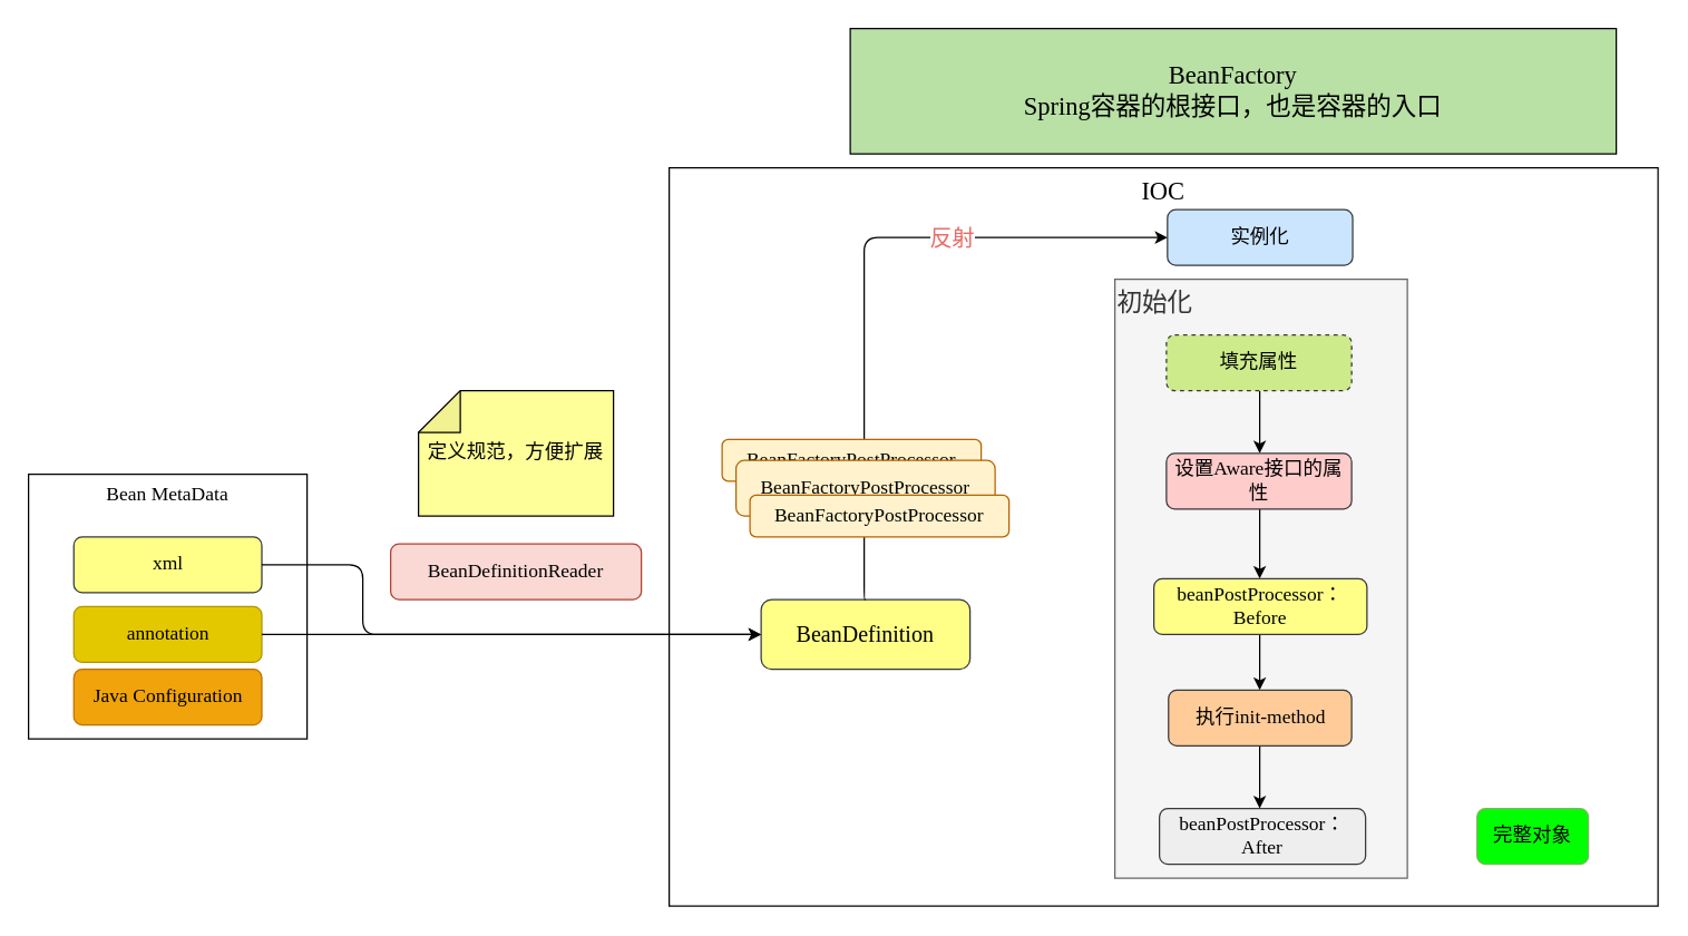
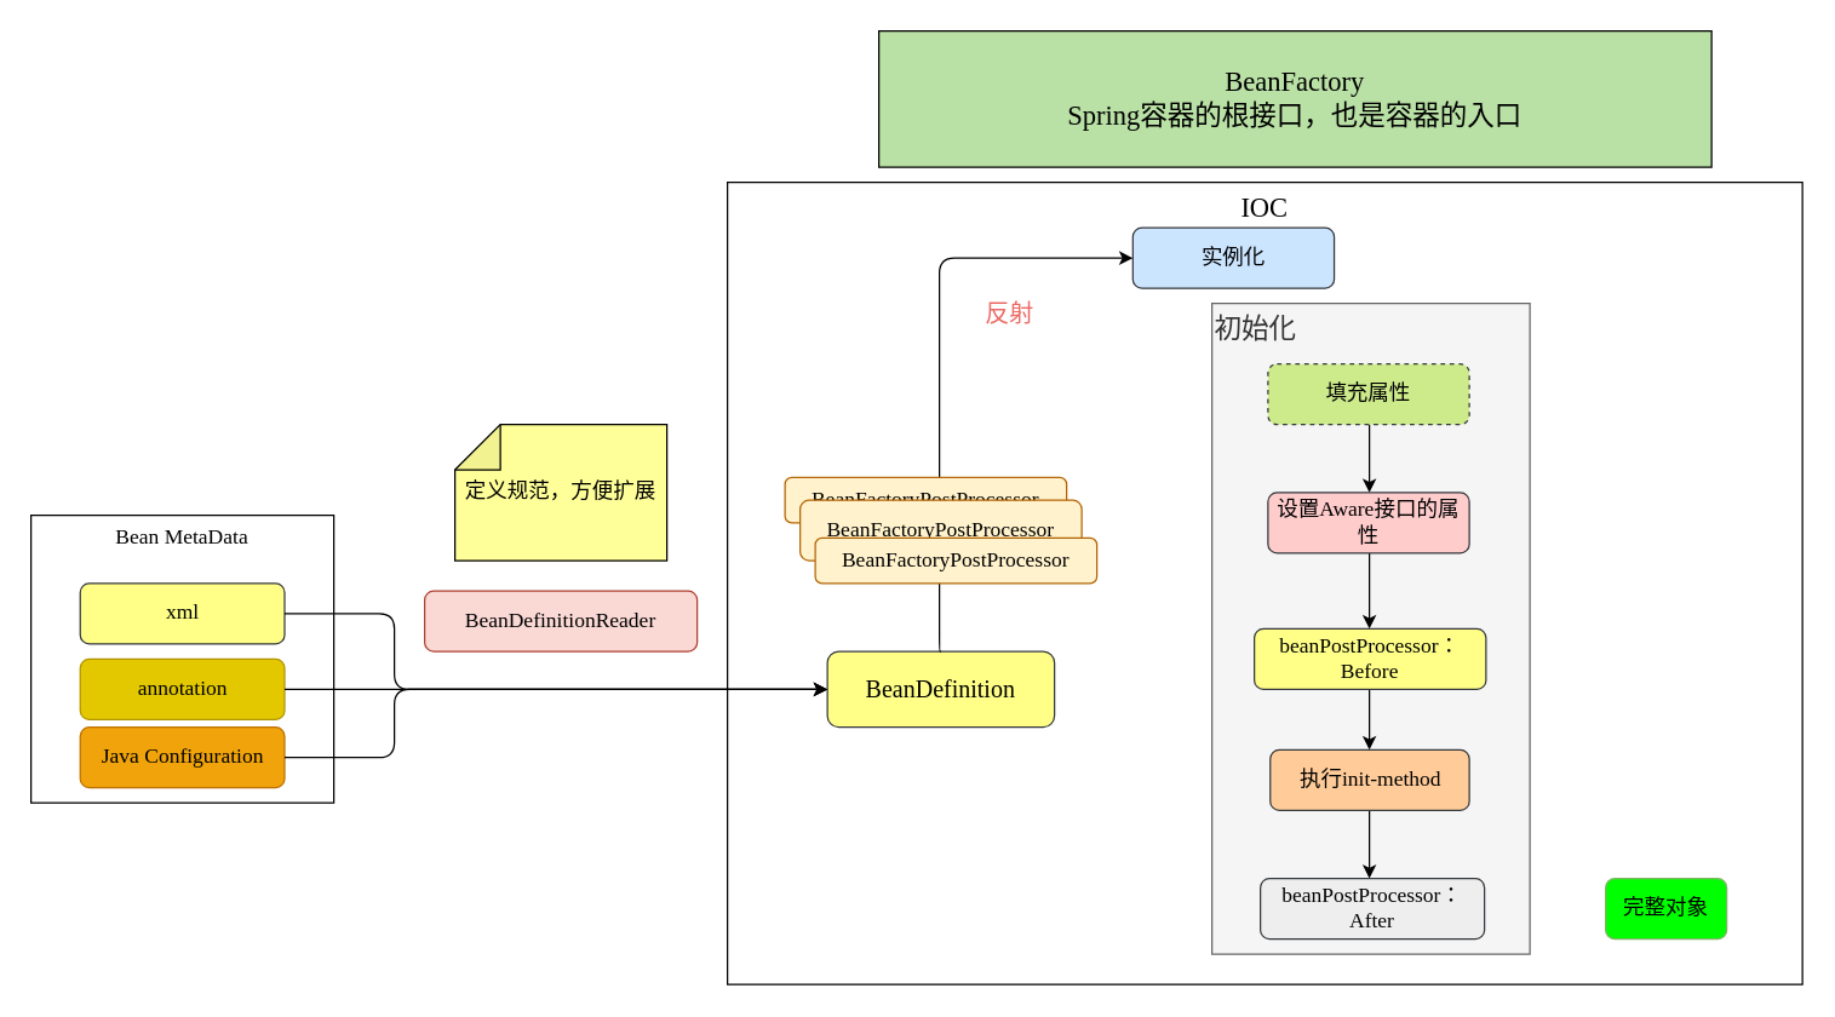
  <mxCell id="0" />
  <mxCell id="1" parent="0" />
  <mxCell id="2" value="IOC" style="rounded=0;whiteSpace=wrap;html=1;labelBackgroundColor=#ffffff;strokeColor=#000000;strokeWidth=1;fillColor=#ffffff;fontFamily=Comic Sans MS;fontSize=18;align=center;verticalAlign=top;" vertex="1" parent="1"><mxGeometry x="480" y="120" width="710" height="530" as="geometry" /></mxCell>
  <mxCell id="3" value="初始化" style="rounded=0;whiteSpace=wrap;html=1;shadow=0;glass=0;labelBackgroundColor=none;sketch=0;strokeColor=#666666;strokeWidth=1;fontFamily=Comic Sans MS;fontSize=18;align=left;fillColor=#f5f5f5;verticalAlign=top;fontColor=#333333;" vertex="1" parent="1"><mxGeometry x="800" y="200" width="210" height="430" as="geometry" /></mxCell>
  <mxCell id="4" value="Bean MetaData" style="rounded=0;whiteSpace=wrap;html=1;labelBackgroundColor=#ffffff;strokeColor=#000000;strokeWidth=1;fillColor=#ffffff;fontFamily=Comic Sans MS;fontSize=14;align=center;verticalAlign=top;" vertex="1" parent="1"><mxGeometry x="20" y="340" width="200" height="190" as="geometry" /></mxCell>
  <mxCell id="5" value="xml" style="rounded=1;whiteSpace=wrap;labelBackgroundColor=none;strokeColor=#36393d;strokeWidth=1;fontFamily=Comic Sans MS;fontSize=14;align=center;fillColor=#ffff88;" vertex="1" parent="1"><mxGeometry x="52.5" y="385" width="135" height="40" as="geometry" /></mxCell>
  <mxCell id="6" value="annotation" style="rounded=1;whiteSpace=wrap;html=1;labelBackgroundColor=none;strokeColor=#B09500;strokeWidth=1;fillColor=#e3c800;fontFamily=Comic Sans MS;fontSize=14;align=center;" vertex="1" parent="1"><mxGeometry x="52.5" y="435" width="135" height="40" as="geometry" /></mxCell>
  <mxCell id="7" value="Java Configuration" style="rounded=1;whiteSpace=wrap;html=1;labelBackgroundColor=none;strokeColor=#BD7000;strokeWidth=1;fillColor=#f0a30a;fontFamily=Comic Sans MS;fontSize=14;align=center;sketch=0;glass=0;shadow=0;" vertex="1" parent="1"><mxGeometry x="52.5" y="480" width="135" height="40" as="geometry" /></mxCell>
- <mxCell id="8" value="BeanFactory&#10;Spring容器的根接口，也是容器的入口" style="rounded=0;whiteSpace=wrap;labelBackgroundColor=none;strokeColor=#000000;strokeWidth=1;fillColor=#B9E0A5;fontFamily=Comic Sans MS;fontSize=18;fontColor=#000000;align=center;" vertex="1" parent="1"><mxGeometry x="610" y="20" width="550" height="90" as="geometry" /></mxCell>
+ <mxCell id="8" value="BeanFactory&#10;Spring容器的根接口，也是容器的入口" style="rounded=0;whiteSpace=wrap;labelBackgroundColor=none;strokeColor=#000000;strokeWidth=1;fillColor=#B9E0A5;fontFamily=Comic Sans MS;fontSize=18;fontColor=#000000;align=center;" vertex="1" parent="1"><mxGeometry x="580" y="20" width="550" height="90" as="geometry" /></mxCell>
  <mxCell id="9" value="BeanDefinition" style="rounded=1;whiteSpace=wrap;html=1;shadow=0;glass=0;labelBackgroundColor=none;sketch=0;strokeColor=#36393d;strokeWidth=1;fillColor=#ffff88;fontFamily=Comic Sans MS;fontSize=16;align=center;" vertex="1" parent="1"><mxGeometry x="546" y="430" width="150" height="50" as="geometry" /></mxCell>
  <mxCell id="10" value="" style="edgeStyle=elbowEdgeStyle;endArrow=classic;html=1;fontFamily=Comic Sans MS;fontSize=16;fontColor=#000000;exitX=1;exitY=0.5;exitDx=0;exitDy=0;entryX=0;entryY=0.5;entryDx=0;entryDy=0;" edge="1" parent="1" source="5" target="9"><mxGeometry width="50" height="50" relative="1" as="geometry"><mxPoint x="410" y="320" as="sourcePoint" /><mxPoint x="460" y="270" as="targetPoint" /><Array as="points"><mxPoint x="260" y="400" /></Array></mxGeometry></mxCell>
  <mxCell id="11" value="" style="edgeStyle=elbowEdgeStyle;endArrow=classic;html=1;fontFamily=Comic Sans MS;fontSize=16;fontColor=#000000;entryX=0;entryY=0.5;entryDx=0;entryDy=0;" edge="1" parent="1" source="6" target="9"><mxGeometry width="50" height="50" relative="1" as="geometry"><mxPoint x="197.5" y="370" as="sourcePoint" /><mxPoint x="470" y="500" as="targetPoint" /></mxGeometry></mxCell>
+ <mxCell id="12" value="" style="edgeStyle=elbowEdgeStyle;endArrow=classic;html=1;fontFamily=Comic Sans MS;fontSize=16;fontColor=#000000;entryX=0;entryY=0.5;entryDx=0;entryDy=0;exitX=1;exitY=0.5;exitDx=0;exitDy=0;" edge="1" parent="1" source="7" target="9"><mxGeometry width="50" height="50" relative="1" as="geometry"><mxPoint x="197.5" y="440" as="sourcePoint" /><mxPoint x="470" y="500" as="targetPoint" /><Array as="points"><mxPoint x="260" y="460" /></Array></mxGeometry></mxCell>
  <mxCell id="13" value="BeanDefinitionReader" style="rounded=1;whiteSpace=wrap;html=1;shadow=0;glass=0;labelBackgroundColor=none;sketch=0;strokeWidth=1;fillColor=#fad9d5;fontFamily=Comic Sans MS;fontSize=14;align=center;strokeColor=#ae4132;" vertex="1" parent="1"><mxGeometry x="280" y="390" width="180" height="40" as="geometry" /></mxCell>
  <mxCell id="14" value="定义规范，方便扩展" style="shape=note;whiteSpace=wrap;html=1;backgroundOutline=1;darkOpacity=0.05;rounded=1;shadow=0;glass=0;labelBackgroundColor=none;sketch=0;strokeColor=#000000;strokeWidth=1;fontFamily=Comic Sans MS;fontSize=14;fontColor=#000000;align=center;fillColor=#FFFF99;flipH=1;flipV=0;direction=east;" vertex="1" parent="1"><mxGeometry x="300" y="280" width="140" height="90" as="geometry" /></mxCell>
- <mxCell id="15" value="实例化" style="rounded=1;whiteSpace=wrap;html=1;shadow=0;glass=0;labelBackgroundColor=none;sketch=0;strokeColor=#36393d;strokeWidth=1;fontFamily=Comic Sans MS;fontSize=14;align=center;fillColor=#cce5ff;" vertex="1" parent="1"><mxGeometry x="837.75" y="150" width="133" height="40" as="geometry" /></mxCell>
+ <mxCell id="15" value="实例化" style="rounded=1;whiteSpace=wrap;html=1;shadow=0;glass=0;labelBackgroundColor=none;sketch=0;strokeColor=#36393d;strokeWidth=1;fontFamily=Comic Sans MS;fontSize=14;align=center;fillColor=#cce5ff;" vertex="1" parent="1"><mxGeometry x="747.75" y="150" width="133" height="40" as="geometry" /></mxCell>
  <mxCell id="16" value="" style="edgeStyle=elbowEdgeStyle;elbow=horizontal;endArrow=classic;html=1;fontFamily=Comic Sans MS;fontSize=14;exitX=0.5;exitY=0;exitDx=0;exitDy=0;fontColor=#EA6B66;" edge="1" parent="1" source="9" target="15"><mxGeometry width="50" height="50" relative="1" as="geometry"><mxPoint x="780" y="410" as="sourcePoint" /><mxPoint x="830" y="360" as="targetPoint" /><Array as="points"><mxPoint x="620" y="300" /></Array></mxGeometry></mxCell>
  <mxCell id="17" value="反射" style="edgeLabel;html=1;align=center;verticalAlign=middle;resizable=0;points=[];fontSize=16;fontFamily=Comic Sans MS;fontColor=#EA6B66;" vertex="1" connectable="0" parent="16"><mxGeometry x="0.16" relative="1" as="geometry"><mxPoint x="45" as="offset" /></mxGeometry></mxCell>
  <mxCell id="18" value="&lt;span style=&quot;color: rgb(0, 0, 0); font-family: &amp;quot;comic sans ms&amp;quot;; font-size: 14px;&quot;&gt;BeanFactoryPostProcessor&lt;/span&gt;" style="rounded=1;whiteSpace=wrap;html=1;shadow=0;glass=0;labelBackgroundColor=none;sketch=0;strokeColor=#b46504;strokeWidth=1;fontFamily=Comic Sans MS;fontSize=14;align=center;fillColor=#FFF2CC;" vertex="1" parent="1"><mxGeometry x="518" y="315" width="186" height="30" as="geometry" /></mxCell>
  <mxCell id="19" value="&lt;span style=&quot;color: rgb(0, 0, 0); font-family: &amp;quot;comic sans ms&amp;quot;; font-size: 14px;&quot;&gt;BeanFactoryPostProcessor&lt;/span&gt;" style="rounded=1;whiteSpace=wrap;html=1;shadow=0;glass=0;labelBackgroundColor=none;sketch=0;strokeColor=#b46504;strokeWidth=1;fontFamily=Comic Sans MS;fontSize=14;align=center;fillColor=#FFF2CC;" vertex="1" parent="1"><mxGeometry x="528" y="330" width="186" height="40" as="geometry" /></mxCell>
  <mxCell id="20" value="&lt;span style=&quot;color: rgb(0, 0, 0); font-family: &amp;quot;comic sans ms&amp;quot;; font-size: 14px;&quot;&gt;BeanFactoryPostProcessor&lt;/span&gt;" style="rounded=1;whiteSpace=wrap;html=1;shadow=0;glass=0;labelBackgroundColor=none;sketch=0;strokeColor=#b46504;strokeWidth=1;fontFamily=Comic Sans MS;fontSize=14;align=center;fillColor=#FFF2CC;" vertex="1" parent="1"><mxGeometry x="538" y="355" width="186" height="30" as="geometry" /></mxCell>
  <mxCell id="21" style="edgeStyle=elbowEdgeStyle;rounded=0;orthogonalLoop=1;jettySize=auto;html=1;exitX=0.75;exitY=0;exitDx=0;exitDy=0;fontFamily=Comic Sans MS;fontSize=14;fontColor=#EA6B66;" edge="1" parent="1" source="19" target="19"><mxGeometry relative="1" as="geometry" /></mxCell>
  <mxCell id="22" value="" style="edgeStyle=elbowEdgeStyle;rounded=0;orthogonalLoop=1;jettySize=auto;html=1;fontFamily=Comic Sans MS;fontSize=14;fontColor=#EA6B66;" edge="1" parent="1" source="23" target="25"><mxGeometry relative="1" as="geometry" /></mxCell>
  <mxCell id="23" value="填充属性" style="rounded=1;whiteSpace=wrap;html=1;shadow=0;glass=0;labelBackgroundColor=none;sketch=0;strokeColor=#36393d;strokeWidth=1;fontFamily=Comic Sans MS;fontSize=14;align=center;fillColor=#cdeb8b;dashed=1;" vertex="1" parent="1"><mxGeometry x="837" y="240" width="133" height="40" as="geometry" /></mxCell>
  <mxCell id="24" value="" style="edgeStyle=elbowEdgeStyle;rounded=0;orthogonalLoop=1;jettySize=auto;html=1;fontFamily=Comic Sans MS;fontSize=14;fontColor=#EA6B66;" edge="1" parent="1" source="25" target="27"><mxGeometry relative="1" as="geometry" /></mxCell>
  <mxCell id="25" value="设置Aware接口的属性" style="rounded=1;whiteSpace=wrap;html=1;shadow=0;glass=0;labelBackgroundColor=none;sketch=0;strokeColor=#36393d;strokeWidth=1;fontFamily=Comic Sans MS;fontSize=14;align=center;fillColor=#ffcccc;" vertex="1" parent="1"><mxGeometry x="837" y="325" width="133" height="40" as="geometry" /></mxCell>
  <mxCell id="26" value="" style="edgeStyle=elbowEdgeStyle;rounded=0;orthogonalLoop=1;jettySize=auto;html=1;fontFamily=Comic Sans MS;fontSize=14;fontColor=#EA6B66;" edge="1" parent="1" source="27" target="29"><mxGeometry relative="1" as="geometry" /></mxCell>
  <mxCell id="27" value="beanPostProcessor：Before" style="rounded=1;whiteSpace=wrap;shadow=0;glass=0;labelBackgroundColor=none;sketch=0;strokeColor=#36393d;strokeWidth=1;fontFamily=Comic Sans MS;fontSize=14;align=center;fillColor=#ffff88;" vertex="1" parent="1"><mxGeometry x="828" y="415" width="153" height="40" as="geometry" /></mxCell>
  <mxCell id="28" value="" style="edgeStyle=elbowEdgeStyle;rounded=0;orthogonalLoop=1;jettySize=auto;html=1;fontFamily=Comic Sans MS;fontSize=14;fontColor=#EA6B66;" edge="1" parent="1" source="29" target="30"><mxGeometry relative="1" as="geometry" /></mxCell>
  <mxCell id="29" value="执行init-method" style="rounded=1;whiteSpace=wrap;html=1;shadow=0;glass=0;labelBackgroundColor=none;sketch=0;strokeColor=#36393d;strokeWidth=1;fontFamily=Comic Sans MS;fontSize=14;align=center;fillColor=#ffcc99;" vertex="1" parent="1"><mxGeometry x="838.5" y="495" width="131.5" height="40" as="geometry" /></mxCell>
  <mxCell id="30" value="beanPostProcessor：After" style="rounded=1;whiteSpace=wrap;shadow=0;glass=0;labelBackgroundColor=none;sketch=0;strokeColor=#36393d;strokeWidth=1;fontFamily=Comic Sans MS;fontSize=14;align=center;fillColor=#eeeeee;" vertex="1" parent="1"><mxGeometry x="832" y="580" width="148" height="40" as="geometry" /></mxCell>
  <mxCell id="31" value="完整对象" style="rounded=1;whiteSpace=wrap;shadow=0;glass=0;labelBackgroundColor=none;sketch=0;strokeColor=#82b366;strokeWidth=1;fontFamily=Comic Sans MS;fontSize=14;align=center;fillColor=#00FF00;" vertex="1" parent="1"><mxGeometry x="1060" y="580" width="80" height="40" as="geometry" /></mxCell>
